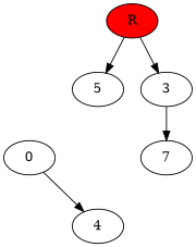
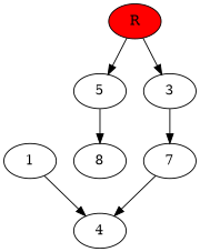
  digraph {
-   1 [label=0]
+   1
    4
    5
+   8
    3
    7
    R [fillcolor="#ff0000" style=filled]
    1 -> 4
+   5 -> 8
    3 -> 7
+   7 -> 4
    R -> 5
    R -> 3
  }
